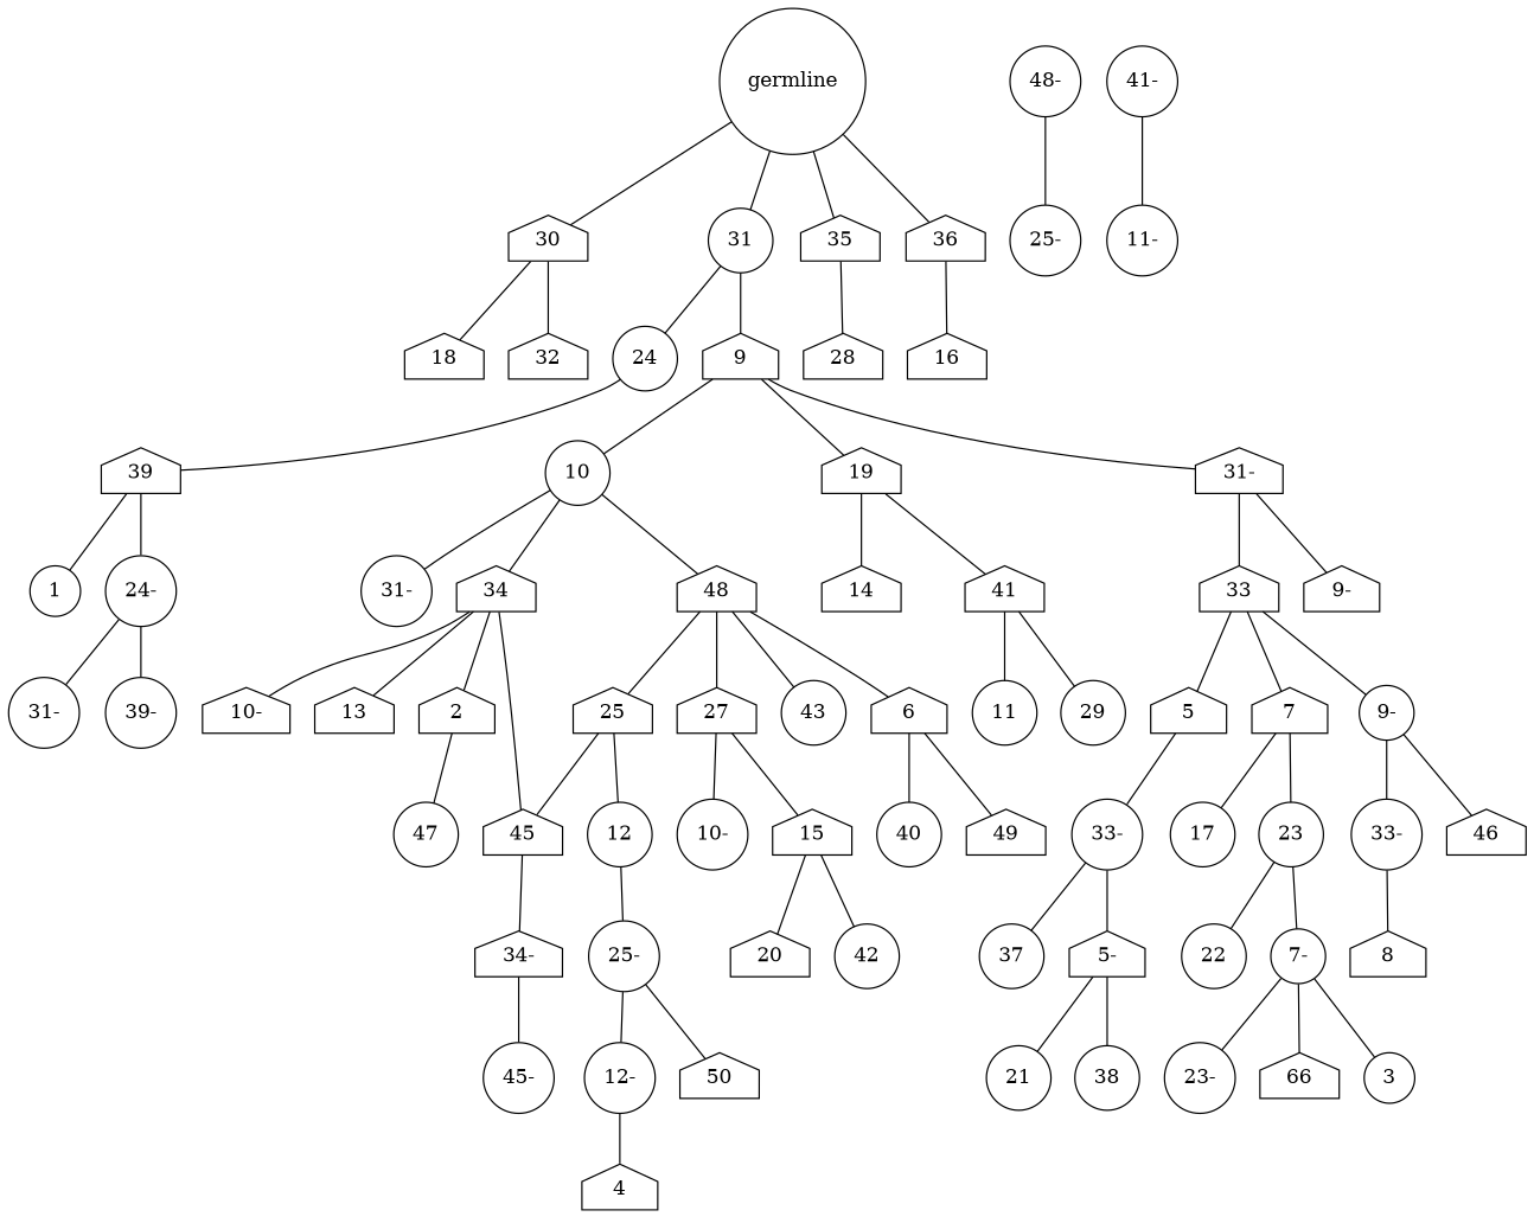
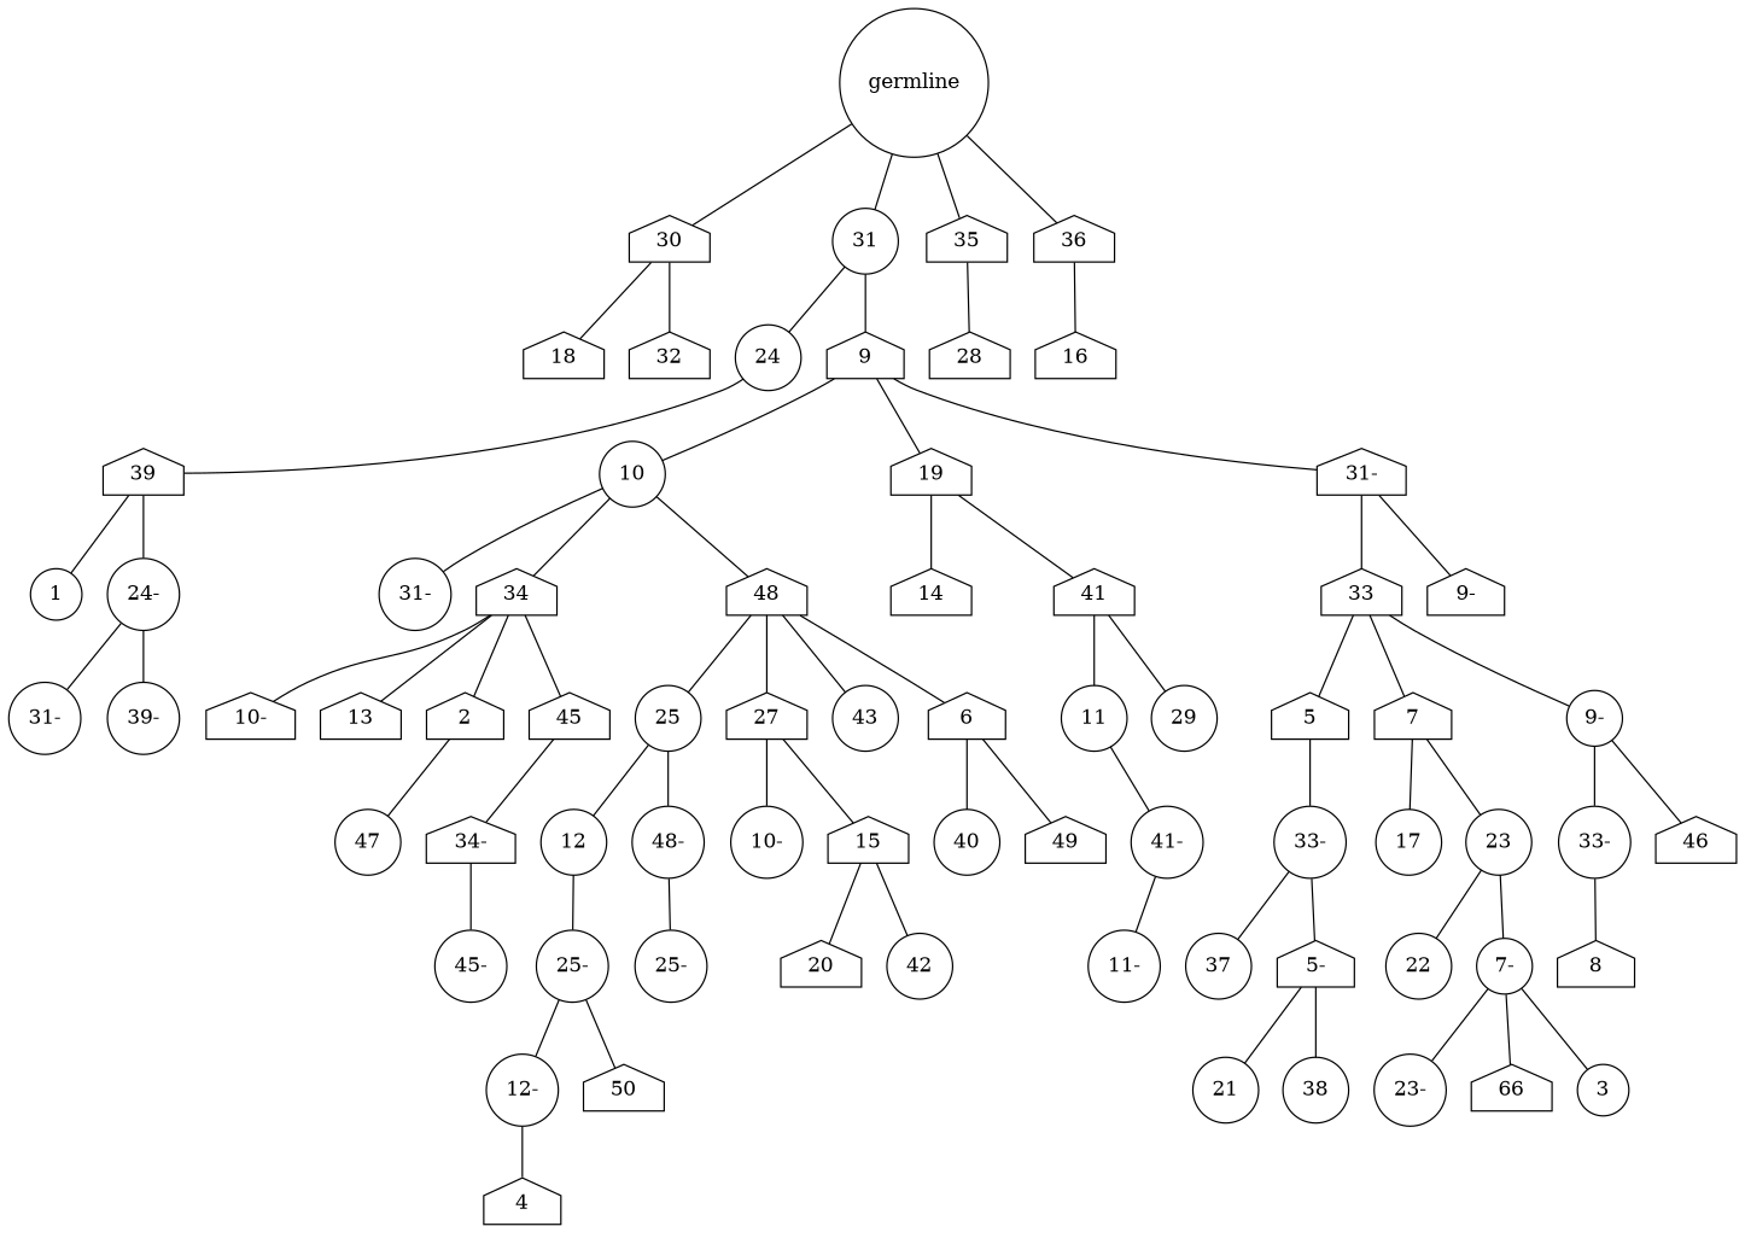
  graph {
    node [shape=circle]
    n1 [label=germline]
    n2 [label=30 shape=house]
    n3 [label=31]
    n4 [label=35 shape=house]
    n5 [label=36 shape=house]
    n6 [label=18 shape=house]
    n7 [label=32 shape=house]
    n8 [label=24]
    n9 [label=9 shape=house]
    n10 [label=28 shape=house]
    n11 [label=16 shape=house]
    n12 [label=39 shape=house]
    n13 [label=10]
    n14 [label=19 shape=house]
    n15 [label="31-" shape=house]
    n16 [label=1]
    n17 [label="24-"]
    n18 [label="31-"]
    n19 [label="39-"]
    n20 [label="31-"]
    n21 [label=34 shape=house]
    n22 [label=48 shape=house]
    n23 [label=14 shape=house]
    n24 [label=41 shape=house]
    n25 [label=33 shape=house]
    n26 [label="9-" shape=house]
    n27 [label="10-" shape=house]
    n28 [label=13 shape=house]
    n29 [label=2 shape=house]
    n30 [label=45 shape=house]
-   n31 [label=25 shape=house]
+   n31 [label=25]
    n32 [label=27 shape=house]
    n33 [label=43]
    n34 [label=6 shape=house]
    n35 [label=47]
    n36 [label="34-" shape=house]
    n37 [label="45-"]
    n38 [label=12]
    n39 [label="48-"]
    n40 [label="10-"]
    n41 [label=15 shape=house]
    n42 [label=40]
    n43 [label=49 shape=house]
    n44 [label="25-"]
    n45 [label="25-"]
    n46 [label="12-"]
    n47 [label=50 shape=house]
    n48 [label=4 shape=house]
    n49 [label=20 shape=house]
    n50 [label=42]
    n51 [label=11]
    n52 [label=29]
    n53 [label="41-"]
    n54 [label="11-"]
    n55 [label=5 shape=house]
    n56 [label=7 shape=house]
    n57 [label="9-"]
    n58 [label="33-"]
    n59 [label=17]
    n60 [label=23]
    n61 [label="33-"]
    n62 [label=46 shape=house]
    n63 [label=37]
    n64 [label="5-" shape=house]
    n65 [label=21]
    n66 [label=38]
    n67 [label=22]
    n68 [label="7-"]
    n69 [label="23-"]
    n70 [label=66 shape=house]
    n71 [label=3]
    n72 [label=8 shape=house]
    n1 -- n2
    n1 -- n3
    n1 -- n4
    n1 -- n5
    n2 -- n6
    n2 -- n7
    n3 -- n8
    n3 -- n9
    n4 -- n10
    n5 -- n11
    n8 -- n12
    n9 -- n13
    n9 -- n14
    n9 -- n15
    n12 -- n16
    n12 -- n17
    n13 -- n20
    n13 -- n21
    n13 -- n22
    n14 -- n23
    n14 -- n24
    n15 -- n25
    n15 -- n26
    n17 -- n18
    n17 -- n19
    n21 -- n27
    n21 -- n28
    n21 -- n29
    n21 -- n30
    n22 -- n31
    n22 -- n32
    n22 -- n33
    n22 -- n34
    n24 -- n51
    n24 -- n52
    n25 -- n55
    n25 -- n56
    n25 -- n57
    n29 -- n35
    n30 -- n36
    n31 -- n38
-   n31 -- n30
+   n31 -- n39
    n32 -- n40
    n32 -- n41
    n34 -- n42
    n34 -- n43
    n36 -- n37
    n38 -- n44
    n39 -- n45
    n41 -- n49
    n41 -- n50
    n44 -- n46
    n44 -- n47
    n46 -- n48
+   n51 -- n53
    n53 -- n54
    n55 -- n58
    n56 -- n59
    n56 -- n60
    n57 -- n61
    n57 -- n62
    n58 -- n63
    n58 -- n64
    n60 -- n67
    n60 -- n68
    n61 -- n72
    n64 -- n65
    n64 -- n66
    n68 -- n69
    n68 -- n70
    n68 -- n71
  }
